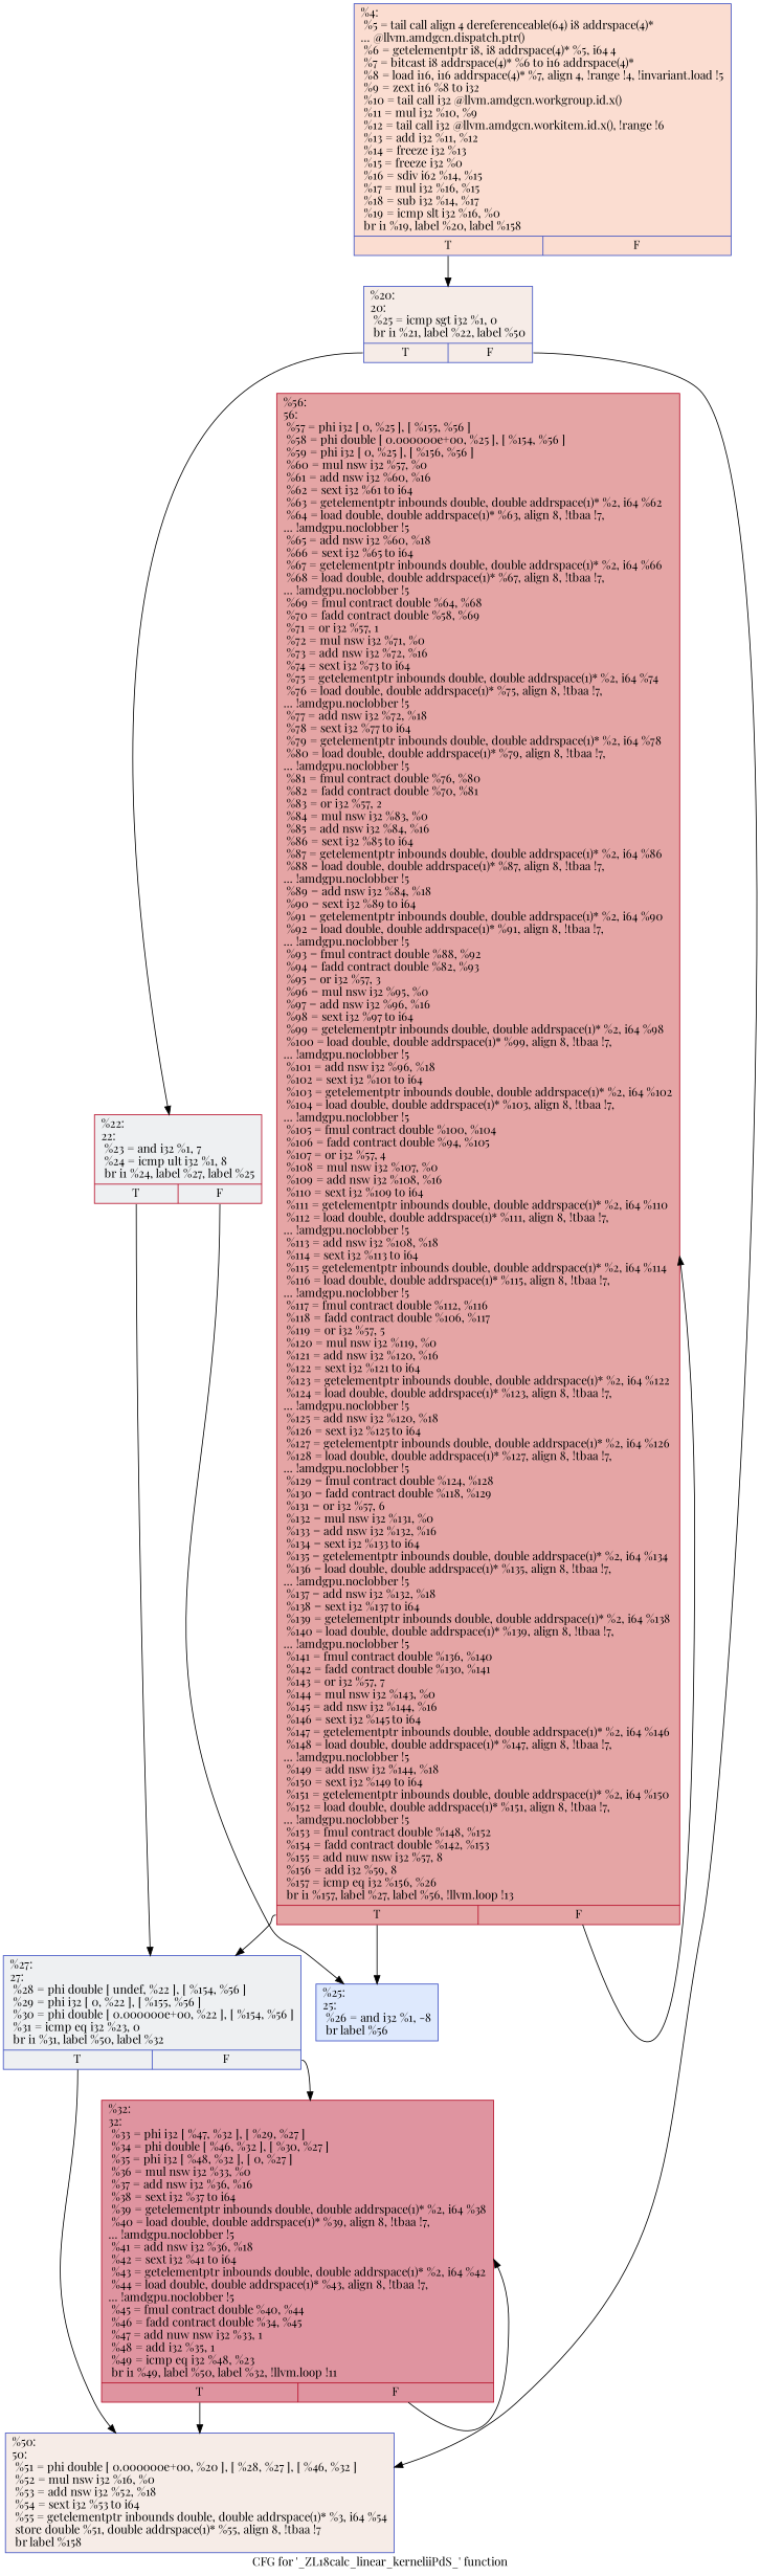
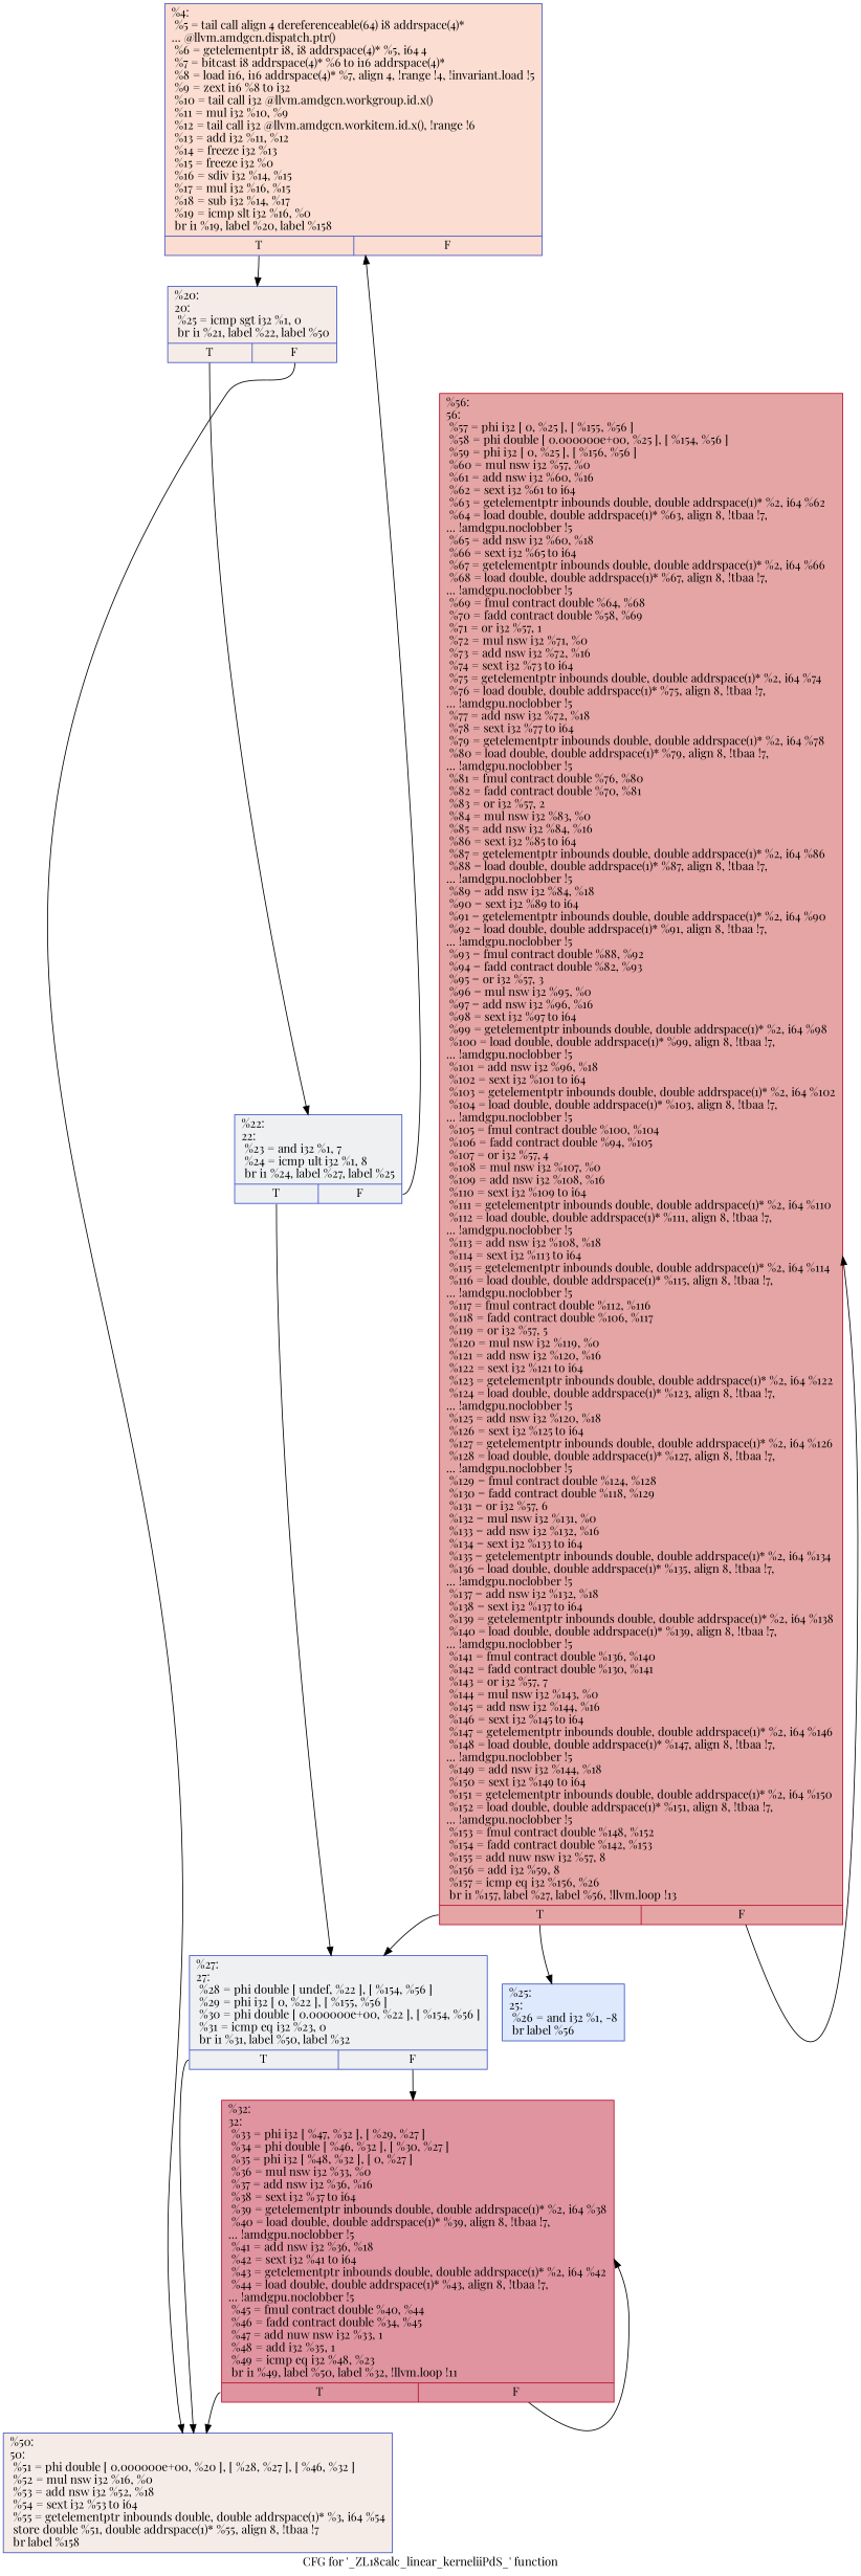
  digraph {
    fontname="Playfair Display"
    label="CFG for '_ZL18calc_linear_kerneliiPdS_' function"
    node [color="#3d50c3ff" fillcolor="#ead5c970" fontname="Playfair Display" shape=record style=filled]
    edge [fontname="Playfair Display" tailport=s0]
-   n1 [fillcolor="#f7b39670" label="{%4:\l  %5 = tail call align 4 dereferenceable(64) i8 addrspace(4)*\l... @llvm.amdgcn.dispatch.ptr()\l  %6 = getelementptr i8, i8 addrspace(4)* %5, i64 4\l  %7 = bitcast i8 addrspace(4)* %6 to i16 addrspace(4)*\l  %8 = load i16, i16 addrspace(4)* %7, align 4, !range !4, !invariant.load !5\l  %9 = zext i16 %8 to i32\l  %10 = tail call i32 @llvm.amdgcn.workgroup.id.x()\l  %11 = mul i32 %10, %9\l  %12 = tail call i32 @llvm.amdgcn.workitem.id.x(), !range !6\l  %13 = add i32 %11, %12\l  %14 = freeze i32 %13\l  %15 = freeze i32 %0\l  %16 = sdiv i62 %14, %15\l  %17 = mul i32 %16, %15\l  %18 = sub i32 %14, %17\l  %19 = icmp slt i32 %16, %0\l  br i1 %19, label %20, label %158\l|{<s0>T|<s1>F}}"]
+   n1 [fillcolor="#f7b39670" label="{%4:\l  %5 = tail call align 4 dereferenceable(64) i8 addrspace(4)*\l... @llvm.amdgcn.dispatch.ptr()\l  %6 = getelementptr i8, i8 addrspace(4)* %5, i64 4\l  %7 = bitcast i8 addrspace(4)* %6 to i16 addrspace(4)*\l  %8 = load i16, i16 addrspace(4)* %7, align 4, !range !4, !invariant.load !5\l  %9 = zext i16 %8 to i32\l  %10 = tail call i32 @llvm.amdgcn.workgroup.id.x()\l  %11 = mul i32 %10, %9\l  %12 = tail call i32 @llvm.amdgcn.workitem.id.x(), !range !6\l  %13 = add i32 %11, %12\l  %14 = freeze i32 %13\l  %15 = freeze i32 %0\l  %16 = sdiv i32 %14, %15\l  %17 = mul i32 %16, %15\l  %18 = sub i32 %14, %17\l  %19 = icmp slt i32 %16, %0\l  br i1 %19, label %20, label %158\l|{<s0>T|<s1>F}}"]
    n2 [label="{%20:\l20:                                               \l  %25 = icmp sgt i32 %1, 0\l  br i1 %21, label %22, label %50\l|{<s0>T|<s1>F}}"]
-   n3 [color="#b70d28ff" fillcolor="#d9dce170" label="{%22:\l22:                                               \l  %23 = and i32 %1, 7\l  %24 = icmp ult i32 %1, 8\l  br i1 %24, label %27, label %25\l|{<s0>T|<s1>F}}"]
+   n3 [fillcolor="#d9dce170" label="{%22:\l22:                                               \l  %23 = and i32 %1, 7\l  %24 = icmp ult i32 %1, 8\l  br i1 %24, label %27, label %25\l|{<s0>T|<s1>F}}"]
    n4 [label="{%50:\l50:                                               \l  %51 = phi double [ 0.000000e+00, %20 ], [ %28, %27 ], [ %46, %32 ]\l  %52 = mul nsw i32 %16, %0\l  %53 = add nsw i32 %52, %18\l  %54 = sext i32 %53 to i64\l  %55 = getelementptr inbounds double, double addrspace(1)* %3, i64 %54\l  store double %51, double addrspace(1)* %55, align 8, !tbaa !7\l  br label %158\l}"]
    n5 [fillcolor="#d9dce170" label="{%27:\l27:                                               \l  %28 = phi double [ undef, %22 ], [ %154, %56 ]\l  %29 = phi i32 [ 0, %22 ], [ %155, %56 ]\l  %30 = phi double [ 0.000000e+00, %22 ], [ %154, %56 ]\l  %31 = icmp eq i32 %23, 0\l  br i1 %31, label %50, label %32\l|{<s0>T|<s1>F}}"]
    n6 [fillcolor="#b5cdfa70" label="{%25:\l25:                                               \l  %26 = and i32 %1, -8\l  br label %56\l}"]
    n7 [color="#b70d28ff" fillcolor="#b70d2870" label="{%32:\l32:                                               \l  %33 = phi i32 [ %47, %32 ], [ %29, %27 ]\l  %34 = phi double [ %46, %32 ], [ %30, %27 ]\l  %35 = phi i32 [ %48, %32 ], [ 0, %27 ]\l  %36 = mul nsw i32 %33, %0\l  %37 = add nsw i32 %36, %16\l  %38 = sext i32 %37 to i64\l  %39 = getelementptr inbounds double, double addrspace(1)* %2, i64 %38\l  %40 = load double, double addrspace(1)* %39, align 8, !tbaa !7,\l... !amdgpu.noclobber !5\l  %41 = add nsw i32 %36, %18\l  %42 = sext i32 %41 to i64\l  %43 = getelementptr inbounds double, double addrspace(1)* %2, i64 %42\l  %44 = load double, double addrspace(1)* %43, align 8, !tbaa !7,\l... !amdgpu.noclobber !5\l  %45 = fmul contract double %40, %44\l  %46 = fadd contract double %34, %45\l  %47 = add nuw nsw i32 %33, 1\l  %48 = add i32 %35, 1\l  %49 = icmp eq i32 %48, %23\l  br i1 %49, label %50, label %32, !llvm.loop !11\l|{<s0>T|<s1>F}}"]
    n8 [color="#b70d28ff" fillcolor="#c5333470" label="{%56:\l56:                                               \l  %57 = phi i32 [ 0, %25 ], [ %155, %56 ]\l  %58 = phi double [ 0.000000e+00, %25 ], [ %154, %56 ]\l  %59 = phi i32 [ 0, %25 ], [ %156, %56 ]\l  %60 = mul nsw i32 %57, %0\l  %61 = add nsw i32 %60, %16\l  %62 = sext i32 %61 to i64\l  %63 = getelementptr inbounds double, double addrspace(1)* %2, i64 %62\l  %64 = load double, double addrspace(1)* %63, align 8, !tbaa !7,\l... !amdgpu.noclobber !5\l  %65 = add nsw i32 %60, %18\l  %66 = sext i32 %65 to i64\l  %67 = getelementptr inbounds double, double addrspace(1)* %2, i64 %66\l  %68 = load double, double addrspace(1)* %67, align 8, !tbaa !7,\l... !amdgpu.noclobber !5\l  %69 = fmul contract double %64, %68\l  %70 = fadd contract double %58, %69\l  %71 = or i32 %57, 1\l  %72 = mul nsw i32 %71, %0\l  %73 = add nsw i32 %72, %16\l  %74 = sext i32 %73 to i64\l  %75 = getelementptr inbounds double, double addrspace(1)* %2, i64 %74\l  %76 = load double, double addrspace(1)* %75, align 8, !tbaa !7,\l... !amdgpu.noclobber !5\l  %77 = add nsw i32 %72, %18\l  %78 = sext i32 %77 to i64\l  %79 = getelementptr inbounds double, double addrspace(1)* %2, i64 %78\l  %80 = load double, double addrspace(1)* %79, align 8, !tbaa !7,\l... !amdgpu.noclobber !5\l  %81 = fmul contract double %76, %80\l  %82 = fadd contract double %70, %81\l  %83 = or i32 %57, 2\l  %84 = mul nsw i32 %83, %0\l  %85 = add nsw i32 %84, %16\l  %86 = sext i32 %85 to i64\l  %87 = getelementptr inbounds double, double addrspace(1)* %2, i64 %86\l  %88 = load double, double addrspace(1)* %87, align 8, !tbaa !7,\l... !amdgpu.noclobber !5\l  %89 = add nsw i32 %84, %18\l  %90 = sext i32 %89 to i64\l  %91 = getelementptr inbounds double, double addrspace(1)* %2, i64 %90\l  %92 = load double, double addrspace(1)* %91, align 8, !tbaa !7,\l... !amdgpu.noclobber !5\l  %93 = fmul contract double %88, %92\l  %94 = fadd contract double %82, %93\l  %95 = or i32 %57, 3\l  %96 = mul nsw i32 %95, %0\l  %97 = add nsw i32 %96, %16\l  %98 = sext i32 %97 to i64\l  %99 = getelementptr inbounds double, double addrspace(1)* %2, i64 %98\l  %100 = load double, double addrspace(1)* %99, align 8, !tbaa !7,\l... !amdgpu.noclobber !5\l  %101 = add nsw i32 %96, %18\l  %102 = sext i32 %101 to i64\l  %103 = getelementptr inbounds double, double addrspace(1)* %2, i64 %102\l  %104 = load double, double addrspace(1)* %103, align 8, !tbaa !7,\l... !amdgpu.noclobber !5\l  %105 = fmul contract double %100, %104\l  %106 = fadd contract double %94, %105\l  %107 = or i32 %57, 4\l  %108 = mul nsw i32 %107, %0\l  %109 = add nsw i32 %108, %16\l  %110 = sext i32 %109 to i64\l  %111 = getelementptr inbounds double, double addrspace(1)* %2, i64 %110\l  %112 = load double, double addrspace(1)* %111, align 8, !tbaa !7,\l... !amdgpu.noclobber !5\l  %113 = add nsw i32 %108, %18\l  %114 = sext i32 %113 to i64\l  %115 = getelementptr inbounds double, double addrspace(1)* %2, i64 %114\l  %116 = load double, double addrspace(1)* %115, align 8, !tbaa !7,\l... !amdgpu.noclobber !5\l  %117 = fmul contract double %112, %116\l  %118 = fadd contract double %106, %117\l  %119 = or i32 %57, 5\l  %120 = mul nsw i32 %119, %0\l  %121 = add nsw i32 %120, %16\l  %122 = sext i32 %121 to i64\l  %123 = getelementptr inbounds double, double addrspace(1)* %2, i64 %122\l  %124 = load double, double addrspace(1)* %123, align 8, !tbaa !7,\l... !amdgpu.noclobber !5\l  %125 = add nsw i32 %120, %18\l  %126 = sext i32 %125 to i64\l  %127 = getelementptr inbounds double, double addrspace(1)* %2, i64 %126\l  %128 = load double, double addrspace(1)* %127, align 8, !tbaa !7,\l... !amdgpu.noclobber !5\l  %129 = fmul contract double %124, %128\l  %130 = fadd contract double %118, %129\l  %131 = or i32 %57, 6\l  %132 = mul nsw i32 %131, %0\l  %133 = add nsw i32 %132, %16\l  %134 = sext i32 %133 to i64\l  %135 = getelementptr inbounds double, double addrspace(1)* %2, i64 %134\l  %136 = load double, double addrspace(1)* %135, align 8, !tbaa !7,\l... !amdgpu.noclobber !5\l  %137 = add nsw i32 %132, %18\l  %138 = sext i32 %137 to i64\l  %139 = getelementptr inbounds double, double addrspace(1)* %2, i64 %138\l  %140 = load double, double addrspace(1)* %139, align 8, !tbaa !7,\l... !amdgpu.noclobber !5\l  %141 = fmul contract double %136, %140\l  %142 = fadd contract double %130, %141\l  %143 = or i32 %57, 7\l  %144 = mul nsw i32 %143, %0\l  %145 = add nsw i32 %144, %16\l  %146 = sext i32 %145 to i64\l  %147 = getelementptr inbounds double, double addrspace(1)* %2, i64 %146\l  %148 = load double, double addrspace(1)* %147, align 8, !tbaa !7,\l... !amdgpu.noclobber !5\l  %149 = add nsw i32 %144, %18\l  %150 = sext i32 %149 to i64\l  %151 = getelementptr inbounds double, double addrspace(1)* %2, i64 %150\l  %152 = load double, double addrspace(1)* %151, align 8, !tbaa !7,\l... !amdgpu.noclobber !5\l  %153 = fmul contract double %148, %152\l  %154 = fadd contract double %142, %153\l  %155 = add nuw nsw i32 %57, 8\l  %156 = add i32 %59, 8\l  %157 = icmp eq i32 %156, %26\l  br i1 %157, label %27, label %56, !llvm.loop !13\l|{<s0>T|<s1>F}}"]
    n1 -> n2
    n2 -> n3
    n2 -> n4 [tailport=s1]
    n3 -> n5
-   n3 -> n6 [tailport=s1]
+   n3 -> n1 [tailport=s1]
    n5 -> n4
    n5 -> n7 [tailport=s1]
    n7 -> n4
    n7 -> n7 [tailport=s1]
    n8 -> n5
    n8 -> n6
    n8 -> n8 [tailport=s1]
  }
